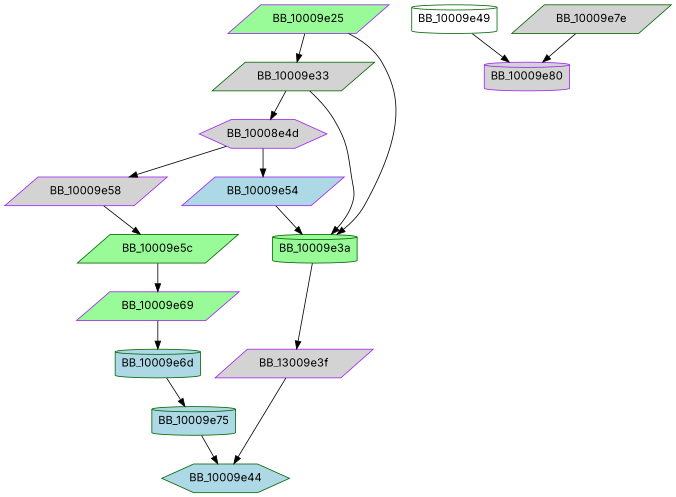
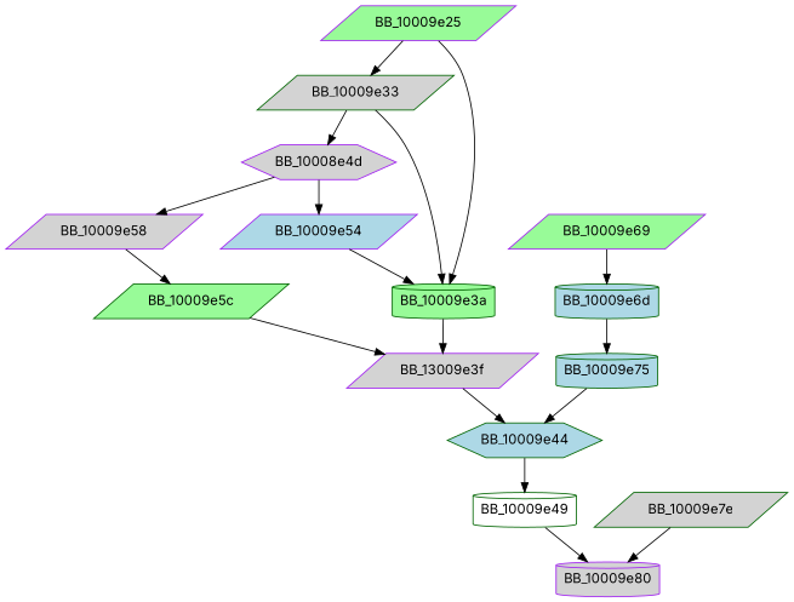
  digraph {
    fontname=Inter
    node [color=darkgreen fillcolor=lightgrey fontname=Inter shape=parallelogram style=filled]
    edge [fontname=Inter]
    BB_10009e25 [color=purple fillcolor=palegreen]
    BB_10009e33
    BB_10009e3a [fillcolor=palegreen shape=cylinder]
    n4 [color=purple label=BB_10008e4d shape=hexagon]
    n5 [color=purple label=BB_13009e3f]
    BB_10009e54 [color=purple fillcolor=lightblue]
    BB_10009e58 [color=purple]
    BB_10009e44 [fillcolor=lightblue shape=hexagon]
    BB_10009e5c [fillcolor=palegreen]
    BB_10009e49 [fillcolor=white shape=cylinder]
    BB_10009e80 [color=purple shape=cylinder]
    BB_10009e69 [color=purple fillcolor=palegreen]
    BB_10009e6d [fillcolor=lightblue shape=cylinder]
    BB_10009e75 [fillcolor=lightblue shape=cylinder]
    BB_10009e7e
    BB_10009e25 -> BB_10009e33
    BB_10009e25 -> BB_10009e3a
    BB_10009e33 -> BB_10009e3a
    BB_10009e33 -> n4
    BB_10009e3a -> n5
    n4 -> BB_10009e54
    n4 -> BB_10009e58
    n5 -> BB_10009e44
    BB_10009e54 -> BB_10009e3a
    BB_10009e58 -> BB_10009e5c
-   BB_10009e5c -> BB_10009e69
+   BB_10009e44 -> BB_10009e49
+   BB_10009e5c -> n5
    BB_10009e49 -> BB_10009e80
    BB_10009e69 -> BB_10009e6d
    BB_10009e6d -> BB_10009e75
    BB_10009e75 -> BB_10009e44
    BB_10009e7e -> BB_10009e80
  }
